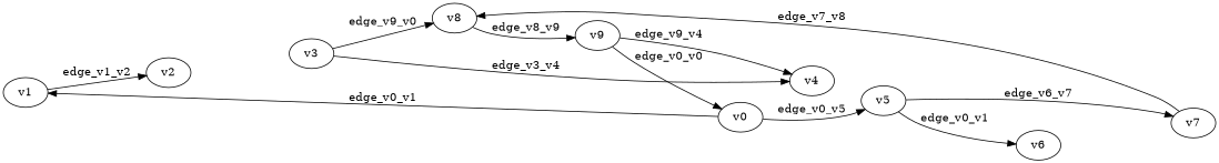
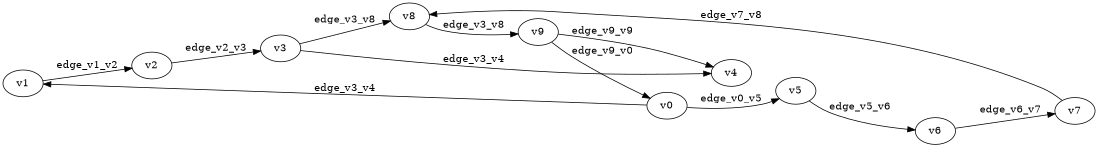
  digraph {
    rankdir=LR
    node [player=0]
    edge [discount=0.873 weight=-4.50]
    v1 [player=1]
    v0
    v5
    v2
    v6
    v3
    v4 [player=1]
    v8
    v9
    v7 [player=1]
    v1 -> v2 [label=edge_v1_v2]
-   v0 -> v1 [label=edge_v0_v1 weight=-7.00]
+   v0 -> v1 [label=edge_v3_v4 weight=-7.00]
    v0 -> v5 [label=edge_v0_v5 weight=-10.60]
-   v5 -> v6 [label=edge_v0_v1 weight=5.50]
-   v5 -> v7 [label=edge_v6_v7 weight=8.00]
+   v5 -> v6 [label=edge_v5_v6 weight=5.50]
+   v2 -> v3 [label=edge_v2_v3 weight=-2.00]
+   v6 -> v7 [label=edge_v6_v7 weight=8.00]
    v3 -> v4 [label=edge_v3_v4 weight=0.50]
-   v3 -> v8 [label=edge_v9_v0 weight=0.82]
-   v8 -> v9 [label=edge_v8_v9 weight=-7.00]
-   v9 -> v0 [label=edge_v0_v0]
-   v9 -> v4 [label=edge_v9_v4 weight=-0.84]
+   v3 -> v8 [label=edge_v3_v8 weight=0.82]
+   v8 -> v9 [label=edge_v3_v8 weight=-7.00]
+   v9 -> v0 [label=edge_v9_v0]
+   v9 -> v4 [label=edge_v9_v9 weight=-0.84]
    v7 -> v8 [label=edge_v7_v8 weight=-9.50]
  }
